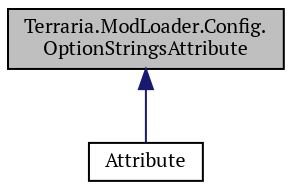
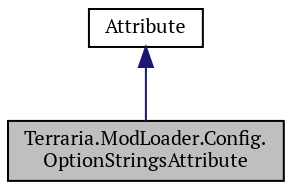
  digraph {
    fontname="PT Serif"
    node [color=black fontname="PT Serif" fontsize=10 shape=record style=filled]
    n1 [fillcolor=grey75 fontcolor=black height=0.2 label="Terraria.ModLoader.Config.\lOptionStringsAttribute" width=0.4]
    n2 [fillcolor=white height=0.2 label=Attribute width=0.4]
-   n1 -> n2 [color=midnightblue dir=back fontname="PT Serif" fontsize=10 labelfontname=Helvetica labelfontsize=10 style=solid]
+   n2 -> n1 [color=midnightblue dir=back fontname="PT Serif" fontsize=10 labelfontname=Helvetica labelfontsize=10 style=solid]
  }
